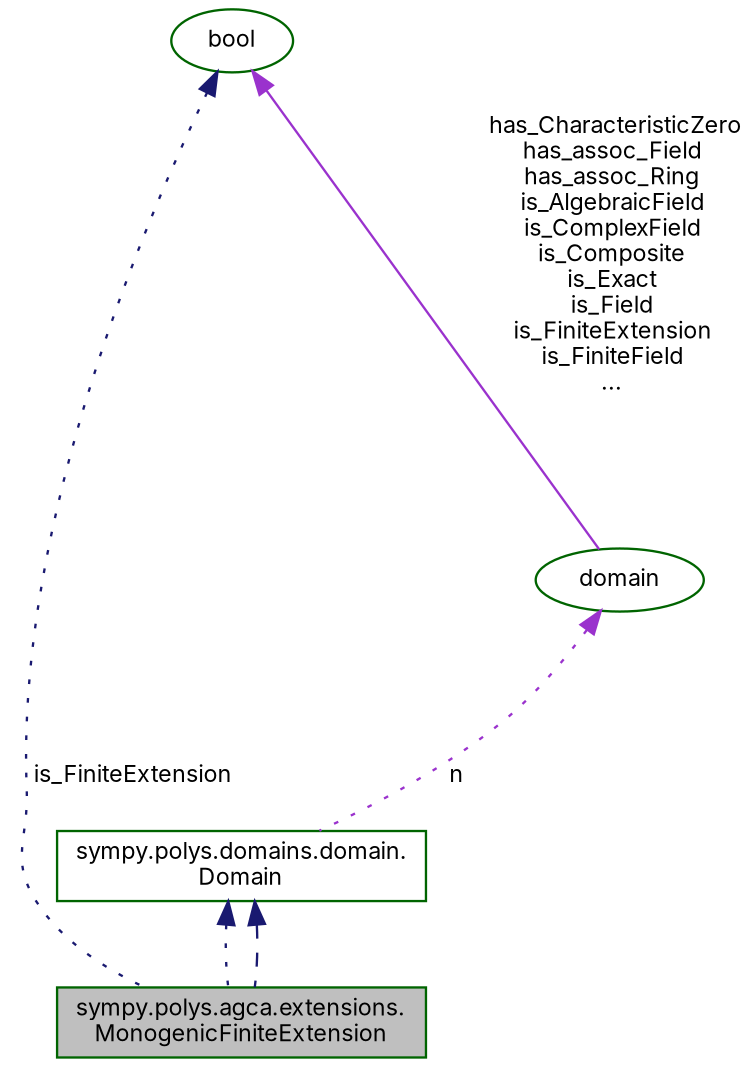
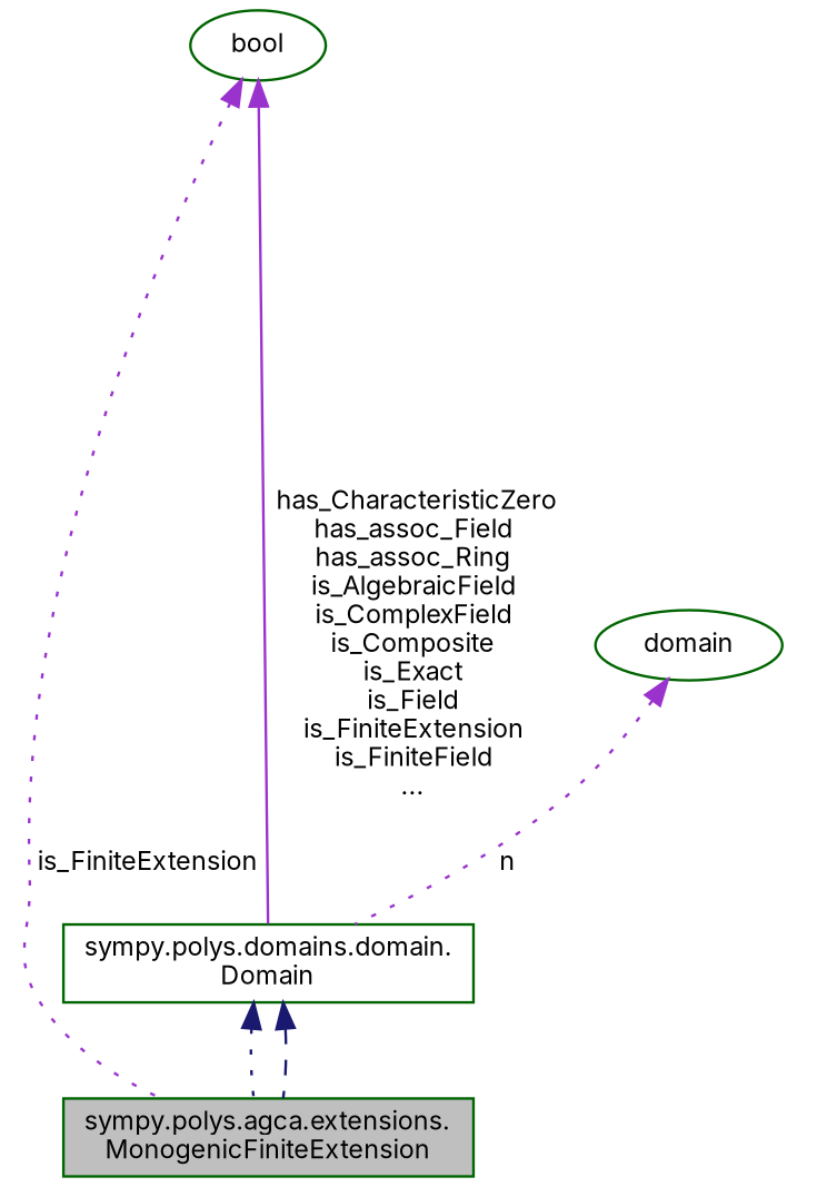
  digraph {
    fontname=Inter
    node [color=darkgreen fillcolor=white fontname=Inter fontsize=10 shape=box style=filled]
    edge [color=darkorchid3 dir=back fontname=Inter fontsize=10 labelfontname=Helvetica labelfontsize=10 style=dotted]
    n1 [fillcolor=grey75 fontcolor=black height=0.2 label="sympy.polys.agca.extensions.\lMonogenicFiniteExtension" width=0.4]
    n2 [height=0.2 label="sympy.polys.domains.domain.\lDomain" width=0.4]
    n3 [height=0.2 label=bool shape=ellipse width=0.4]
    n4 [height=0.2 label=domain shape=ellipse width=0.4]
    n2 -> n1 [color=midnightblue]
    n2 -> n1 [color=midnightblue style=dashed]
-   n3 -> n1 [color=midnightblue label=" is_FiniteExtension"]
-   n3 -> n4 [label=" has_CharacteristicZero\nhas_assoc_Field\nhas_assoc_Ring\nis_AlgebraicField\nis_ComplexField\nis_Composite\nis_Exact\nis_Field\nis_FiniteExtension\nis_FiniteField\n..." style=solid]
+   n3 -> n1 [label=" is_FiniteExtension"]
+   n3 -> n2 [label=" has_CharacteristicZero\nhas_assoc_Field\nhas_assoc_Ring\nis_AlgebraicField\nis_ComplexField\nis_Composite\nis_Exact\nis_Field\nis_FiniteExtension\nis_FiniteField\n..." style=solid]
    n4 -> n2 [label=" n"]
  }
